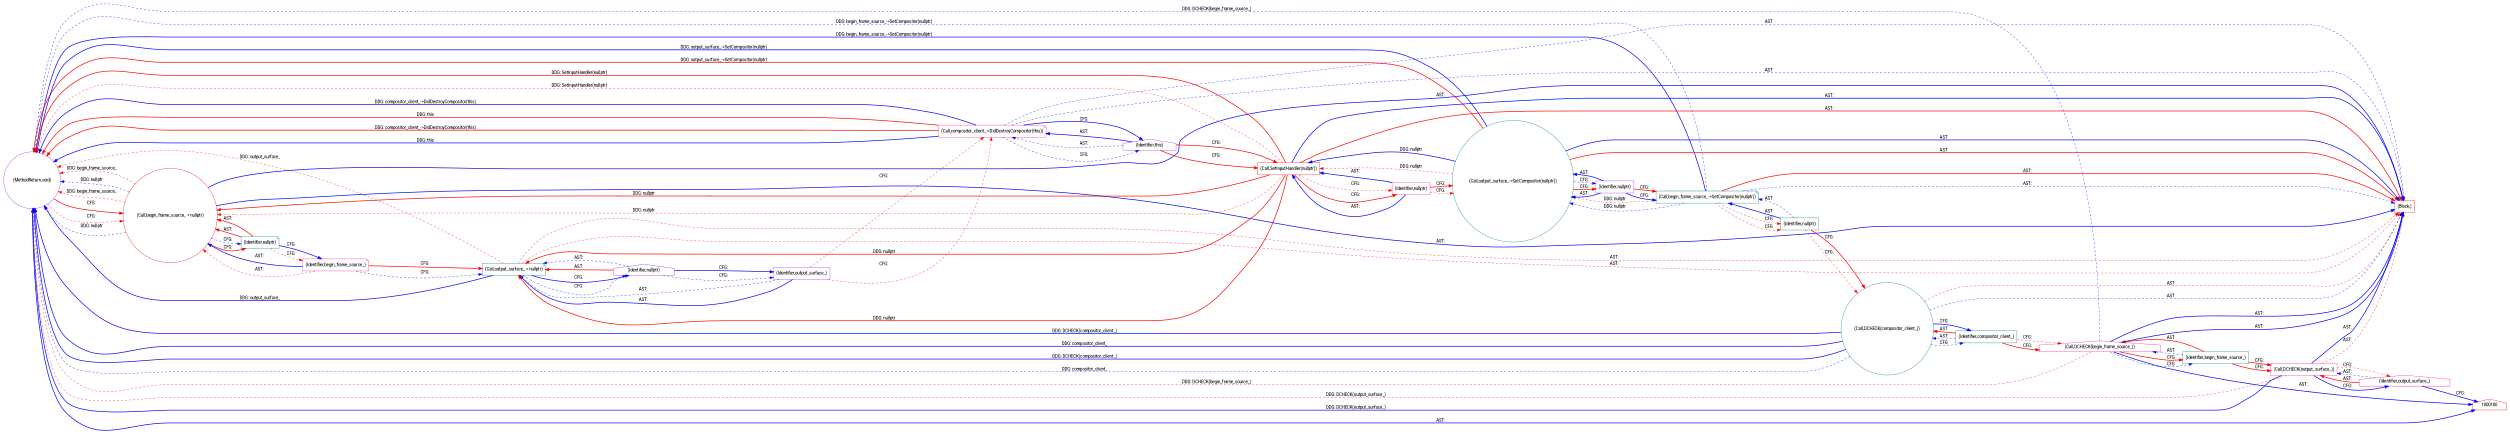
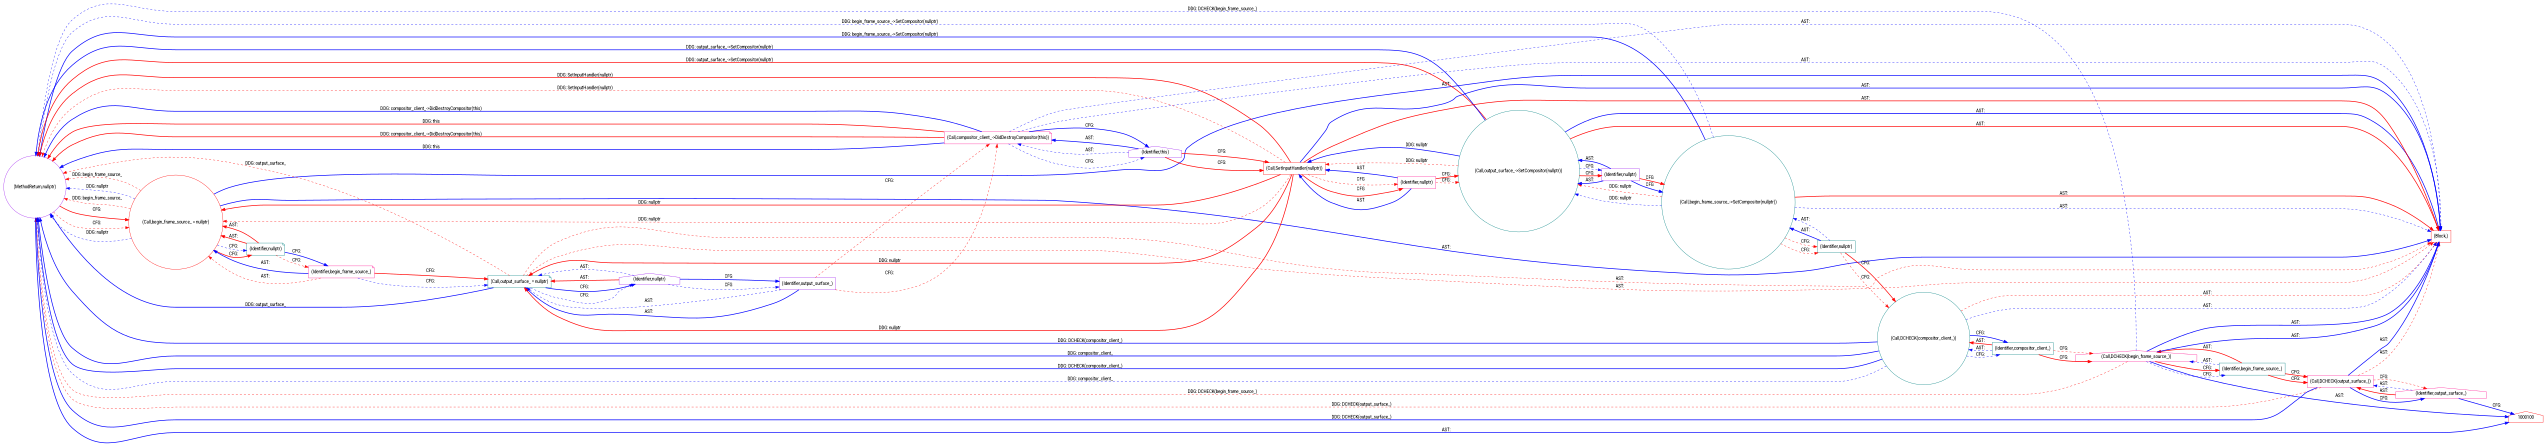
  digraph {
    fontname="Roboto Condensed"
    rankdir=LR
    node [color=teal fontname="Roboto Condensed" shape=box]
    edge [color=blue fontname="Roboto Condensed" style=bold]
-   n1 [color=purple label="(MethodReturn,void)" shape=circle]
+   n1 [color=purple label="(MethodReturn,nullptr)" shape=circle]
    n2 [color=red label="(Call,begin_frame_source_ = nullptr)" shape=circle]
    1000100 [color=red shape=house]
    n4 [color=red label="(Block,)"]
    n5 [label="(Identifier,nullptr)" shape=note]
    n6 [label="(Call,output_surface_ = nullptr)" shape=note]
    n7 [color=purple label="(Identifier,nullptr)" shape=house]
    n8 [color=purple label="(Identifier,output_surface_)"]
    n9 [color=deeppink label="(Call,compositor_client_->DidDestroyCompositor(this))" shape=note]
    n10 [color=purple label="(Identifier,this)" shape=house]
    n11 [color=deeppink label="(Identifier,begin_frame_source_)" shape=note]
    n12 [color=deeppink label="(Identifier,output_surface_)" shape=house]
    n13 [color=deeppink label="(Call,DCHECK(output_surface_))"]
    n14 [label="(Identifier,begin_frame_source_)"]
    n15 [color=deeppink label="(Call,DCHECK(begin_frame_source_))" shape=house]
    n16 [label="(Identifier,compositor_client_)"]
    n17 [label="(Call,DCHECK(compositor_client_))" shape=circle]
-   n18 [label="(Call,begin_frame_source_->SetCompositor(nullptr))" shape=note]
+   n18 [label="(Call,begin_frame_source_->SetCompositor(nullptr))" shape=circle]
    n19 [label="(Identifier,nullptr)"]
    n20 [label="(Call,output_surface_->SetCompositor(nullptr))" shape=circle]
    n21 [color=purple label="(Identifier,nullptr)"]
    n22 [color=red label="(Call,SetInputHandler(nullptr))"]
    n23 [color=deeppink label="(Identifier,nullptr)"]
    n1 -> n2 [color=red label="CFG: "]
    n1 -> n2 [color=red label="CFG: " style=dashed]
    n1 -> 1000100 [label="AST: "]
    n2 -> n1 [label="DDG: nullptr" style=dashed]
    n2 -> n1 [color=red label="DDG: begin_frame_source_" style=dashed]
    n2 -> n1 [label="DDG: nullptr" style=dashed]
    n2 -> n1 [color=red label="DDG: begin_frame_source_" style=dashed]
    n2 -> n4 [label="AST: "]
    n2 -> n4 [label="AST: "]
    n2 -> n5 [label="CFG: " style=dashed]
    n2 -> n5 [color=red label="CFG: "]
    n5 -> n2 [color=red label="AST: "]
    n5 -> n2 [color=red label="AST: "]
    n5 -> n11 [label="CFG: "]
    n5 -> n11 [color=red label="CFG: " style=dashed]
    n6 -> n1 [label="DDG: output_surface_"]
    n6 -> n1 [color=red label="DDG: output_surface_" style=dashed]
    n6 -> n4 [color=red label="AST: " style=dashed]
    n6 -> n4 [color=red label="AST: " style=dashed]
    n6 -> n7 [label="CFG: "]
    n6 -> n7 [label="CFG: " style=dashed]
    n7 -> n6 [label="AST: " style=dashed]
    n7 -> n6 [color=red label="AST: "]
    n7 -> n8 [label="CFG: "]
    n7 -> n8 [label="CFG: " style=dashed]
    n8 -> n6 [label="AST: " style=dashed]
    n8 -> n6 [label="AST: "]
    n8 -> n9 [color=red label="CFG: " style=dashed]
    n8 -> n9 [color=red label="CFG: " style=dashed]
    n9 -> n1 [label="DDG: compositor_client_->DidDestroyCompositor(this)"]
    n9 -> n1 [color=red label="DDG: this"]
    n9 -> n1 [color=red label="DDG: compositor_client_->DidDestroyCompositor(this)"]
    n9 -> n1 [label="DDG: this"]
    n9 -> n4 [label="AST: " style=dashed]
    n9 -> n4 [label="AST: " style=dashed]
    n9 -> n10 [label="CFG: " style=dashed]
    n9 -> n10 [label="CFG: "]
    n10 -> n9 [label="AST: "]
    n10 -> n9 [label="AST: " style=dashed]
    n10 -> n22 [color=red label="CFG: "]
    n10 -> n22 [color=red label="CFG: "]
    n11 -> n2 [label="AST: "]
    n11 -> n2 [color=red label="AST: " style=dashed]
    n11 -> n6 [label="CFG: " style=dashed]
    n11 -> n6 [color=red label="CFG: "]
    n12 -> 1000100 [label="CFG: "]
    n12 -> n13 [label="AST: " style=dashed]
    n12 -> n13 [color=red label="AST: "]
    n13 -> n1 [color=red label="DDG: DCHECK(output_surface_)" style=dashed]
    n13 -> n1 [label="DDG: DCHECK(output_surface_)"]
    n13 -> n4 [color=red label="AST: " style=dashed]
    n13 -> n4 [label="AST: "]
    n13 -> n12 [label="CFG: "]
    n13 -> n12 [color=red label="CFG: " style=dashed]
    n14 -> n13 [color=red label="CFG: "]
    n14 -> n13 [color=red label="CFG: "]
    n14 -> n15 [color=red label="AST: "]
    n14 -> n15 [label="AST: " style=dashed]
    n15 -> n1 [color=red label="DDG: DCHECK(begin_frame_source_)" style=dashed]
    n15 -> n1 [label="DDG: DCHECK(begin_frame_source_)" style=dashed]
    n15 -> 1000100 [label="AST: "]
    n15 -> n4 [label="AST: "]
    n15 -> n4 [label="AST: "]
    n15 -> n14 [color=red label="CFG: "]
    n15 -> n14 [label="CFG: " style=dashed]
    n16 -> n15 [color=red label="CFG: "]
    n16 -> n15 [color=red label="CFG: " style=dashed]
    n16 -> n17 [color=red label="AST: "]
    n16 -> n17 [label="AST: " style=dashed]
    n17 -> n1 [label="DDG: compositor_client_"]
    n17 -> n1 [label="DDG: DCHECK(compositor_client_)"]
    n17 -> n1 [label="DDG: compositor_client_" style=dashed]
    n17 -> n1 [label="DDG: DCHECK(compositor_client_)"]
    n17 -> n4 [color=red label="AST: " style=dashed]
    n17 -> n4 [label="AST: " style=dashed]
    n17 -> n16 [label="CFG: " style=dashed]
    n17 -> n16 [label="CFG: "]
    n18 -> n1 [label="DDG: begin_frame_source_->SetCompositor(nullptr)" style=dashed]
    n18 -> n1 [label="DDG: begin_frame_source_->SetCompositor(nullptr)"]
    n18 -> n4 [color=red label="AST: "]
    n18 -> n4 [label="AST: " style=dashed]
    n18 -> n19 [color=red label="CFG: " style=dashed]
    n18 -> n19 [color=red label="CFG: " style=dashed]
    n18 -> n20 [color=red label="DDG: nullptr" style=dashed]
    n18 -> n20 [label="DDG: nullptr" style=dashed]
    n19 -> n17 [color=red label="CFG: " style=dashed]
    n19 -> n17 [color=red label="CFG: "]
    n19 -> n18 [label="AST: " style=dashed]
    n19 -> n18 [label="AST: "]
    n20 -> n1 [color=red label="DDG: output_surface_->SetCompositor(nullptr)"]
    n20 -> n1 [label="DDG: output_surface_->SetCompositor(nullptr)"]
    n20 -> n4 [color=red label="AST: "]
    n20 -> n4 [label="AST: "]
    n20 -> n21 [label="CFG: " style=dashed]
    n20 -> n21 [color=red label="CFG: "]
    n20 -> n22 [label="DDG: nullptr"]
    n20 -> n22 [color=red label="DDG: nullptr" style=dashed]
    n21 -> n18 [label="CFG: "]
    n21 -> n18 [color=red label="CFG: "]
    n21 -> n20 [label="AST: "]
    n21 -> n20 [label="AST: "]
    n22 -> n1 [color=red label="DDG: SetInputHandler(nullptr)" style=dashed]
    n22 -> n1 [color=red label="DDG: SetInputHandler(nullptr)"]
    n22 -> n2 [color=red label="DDG: nullptr" style=dashed]
    n22 -> n2 [color=red label="DDG: nullptr"]
    n22 -> n4 [label="AST: "]
    n22 -> n4 [color=red label="AST: "]
    n22 -> n6 [color=red label="DDG: nullptr"]
    n22 -> n6 [color=red label="DDG: nullptr"]
    n22 -> n23 [color=red label="CFG: " style=dashed]
    n22 -> n23 [color=red label="CFG: "]
    n23 -> n20 [color=red label="CFG: " style=dashed]
    n23 -> n20 [color=red label="CFG: "]
    n23 -> n22 [label="AST: "]
    n23 -> n22 [label="AST: "]
  }
